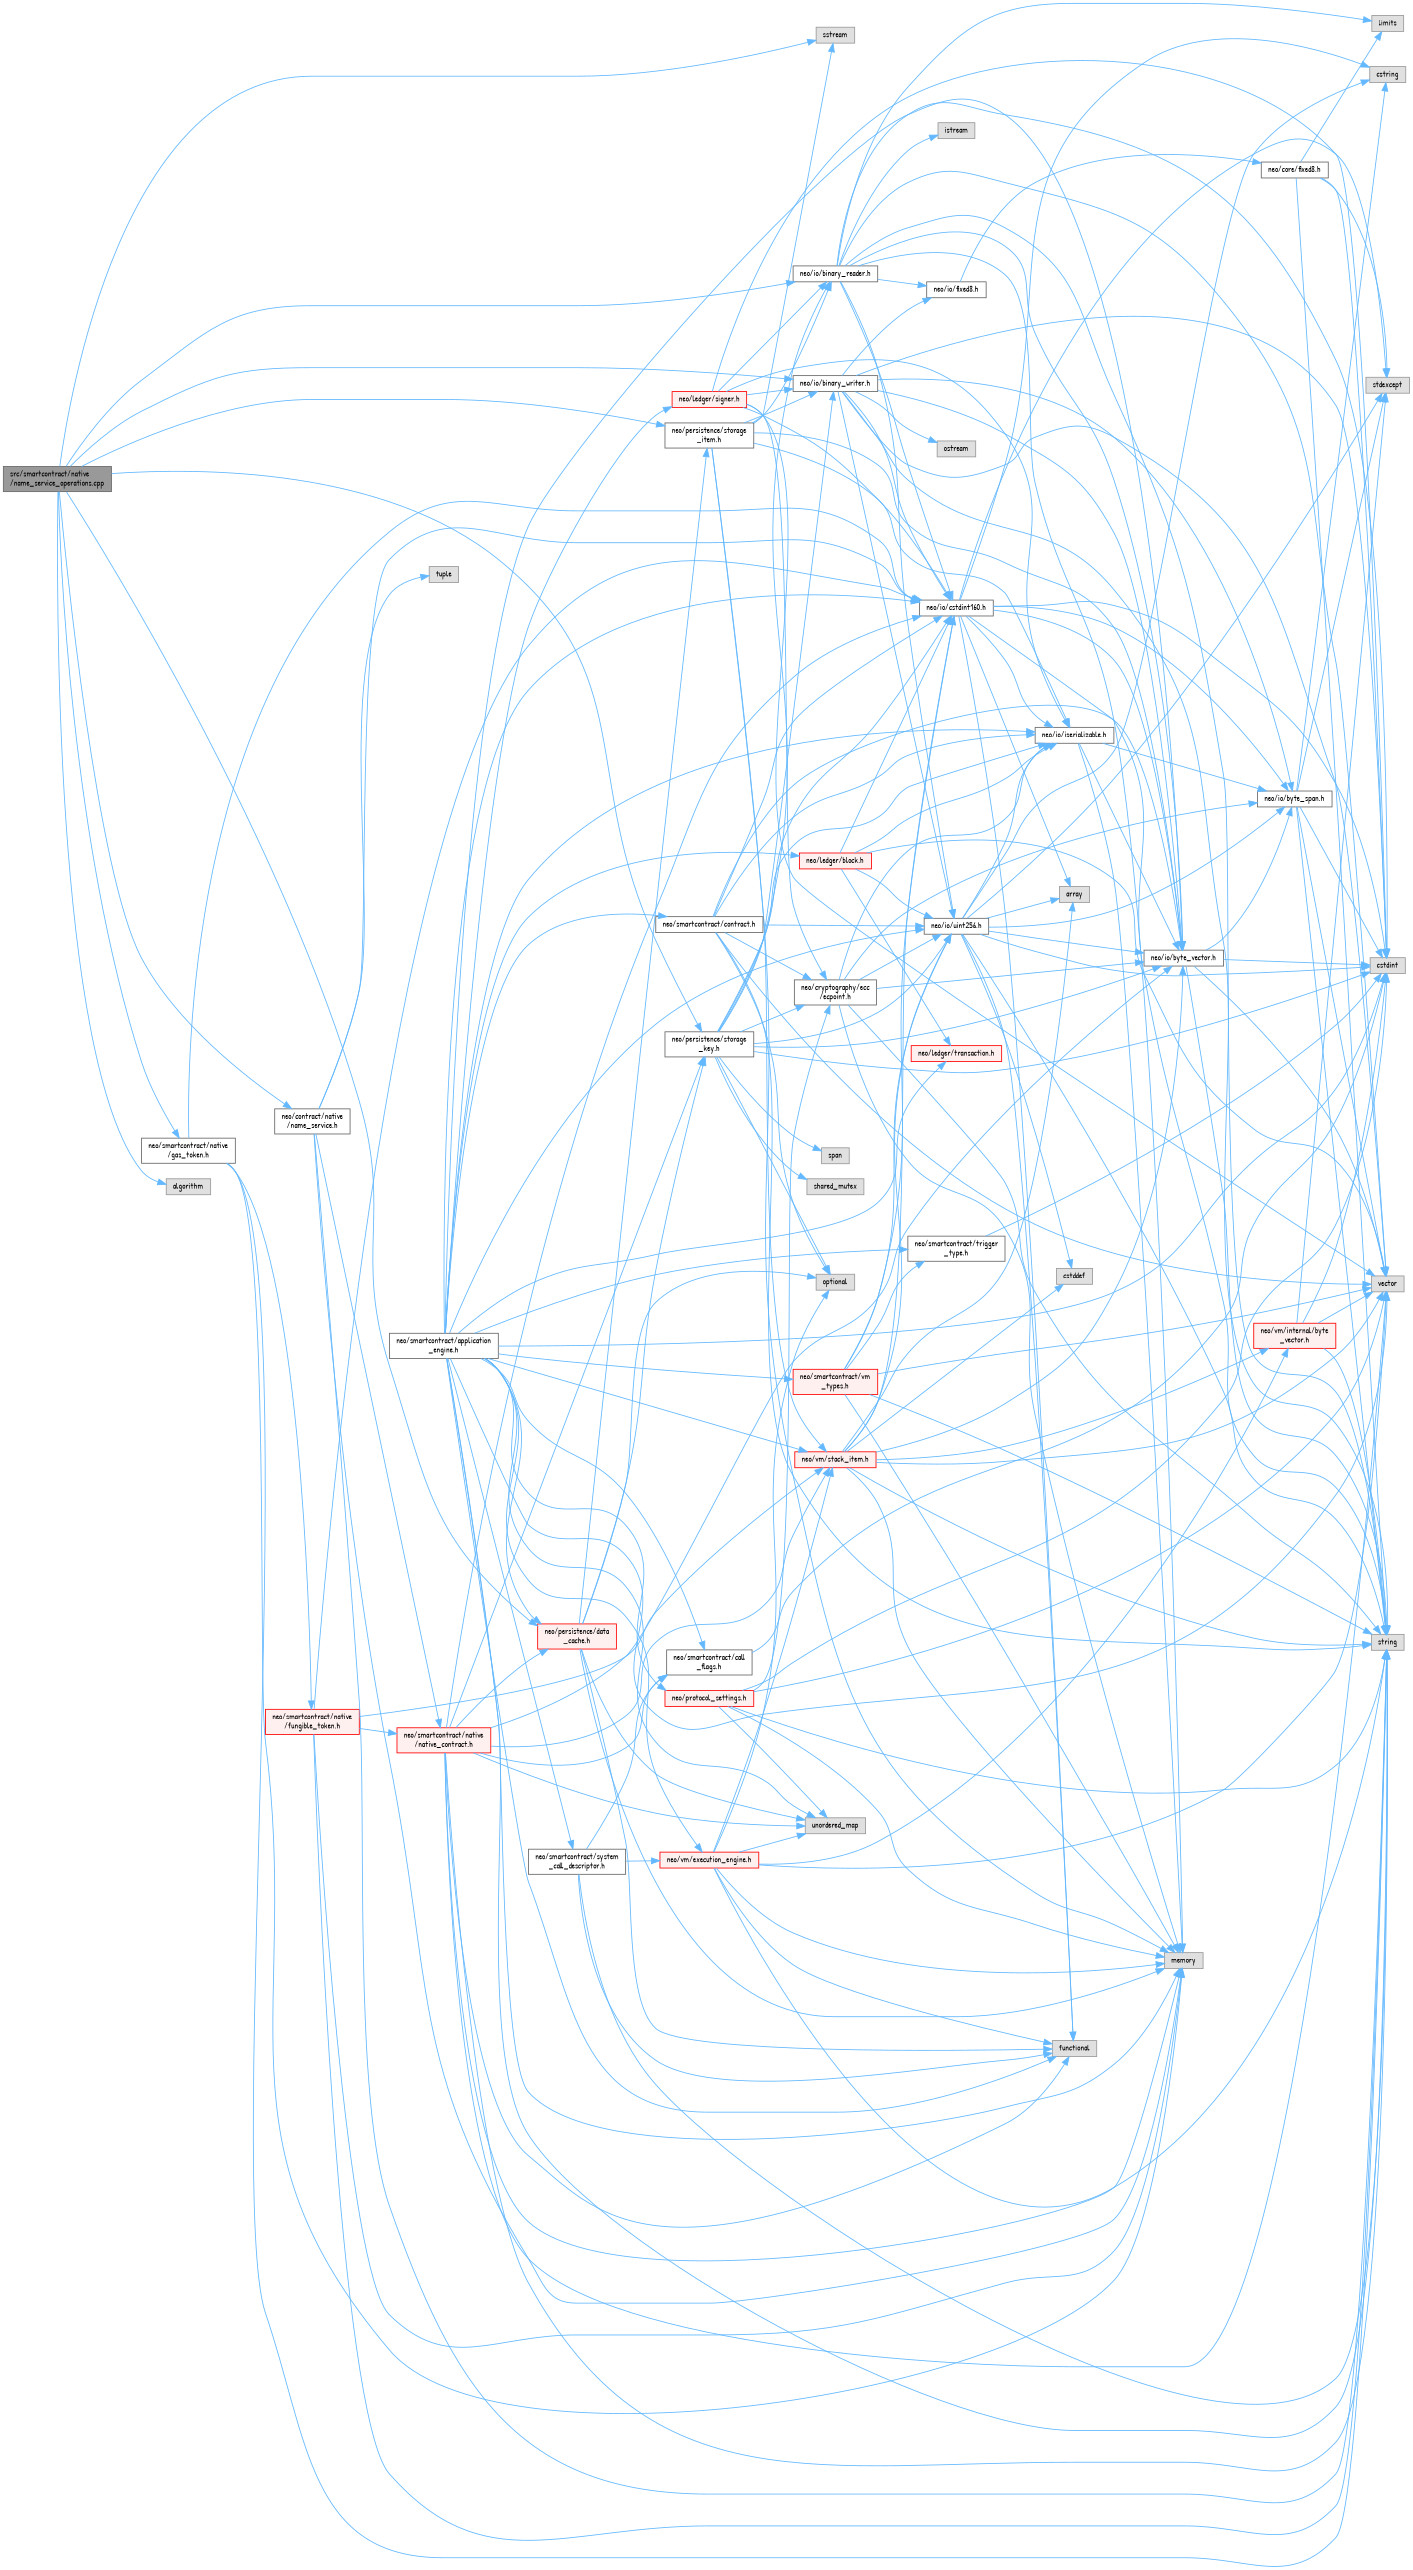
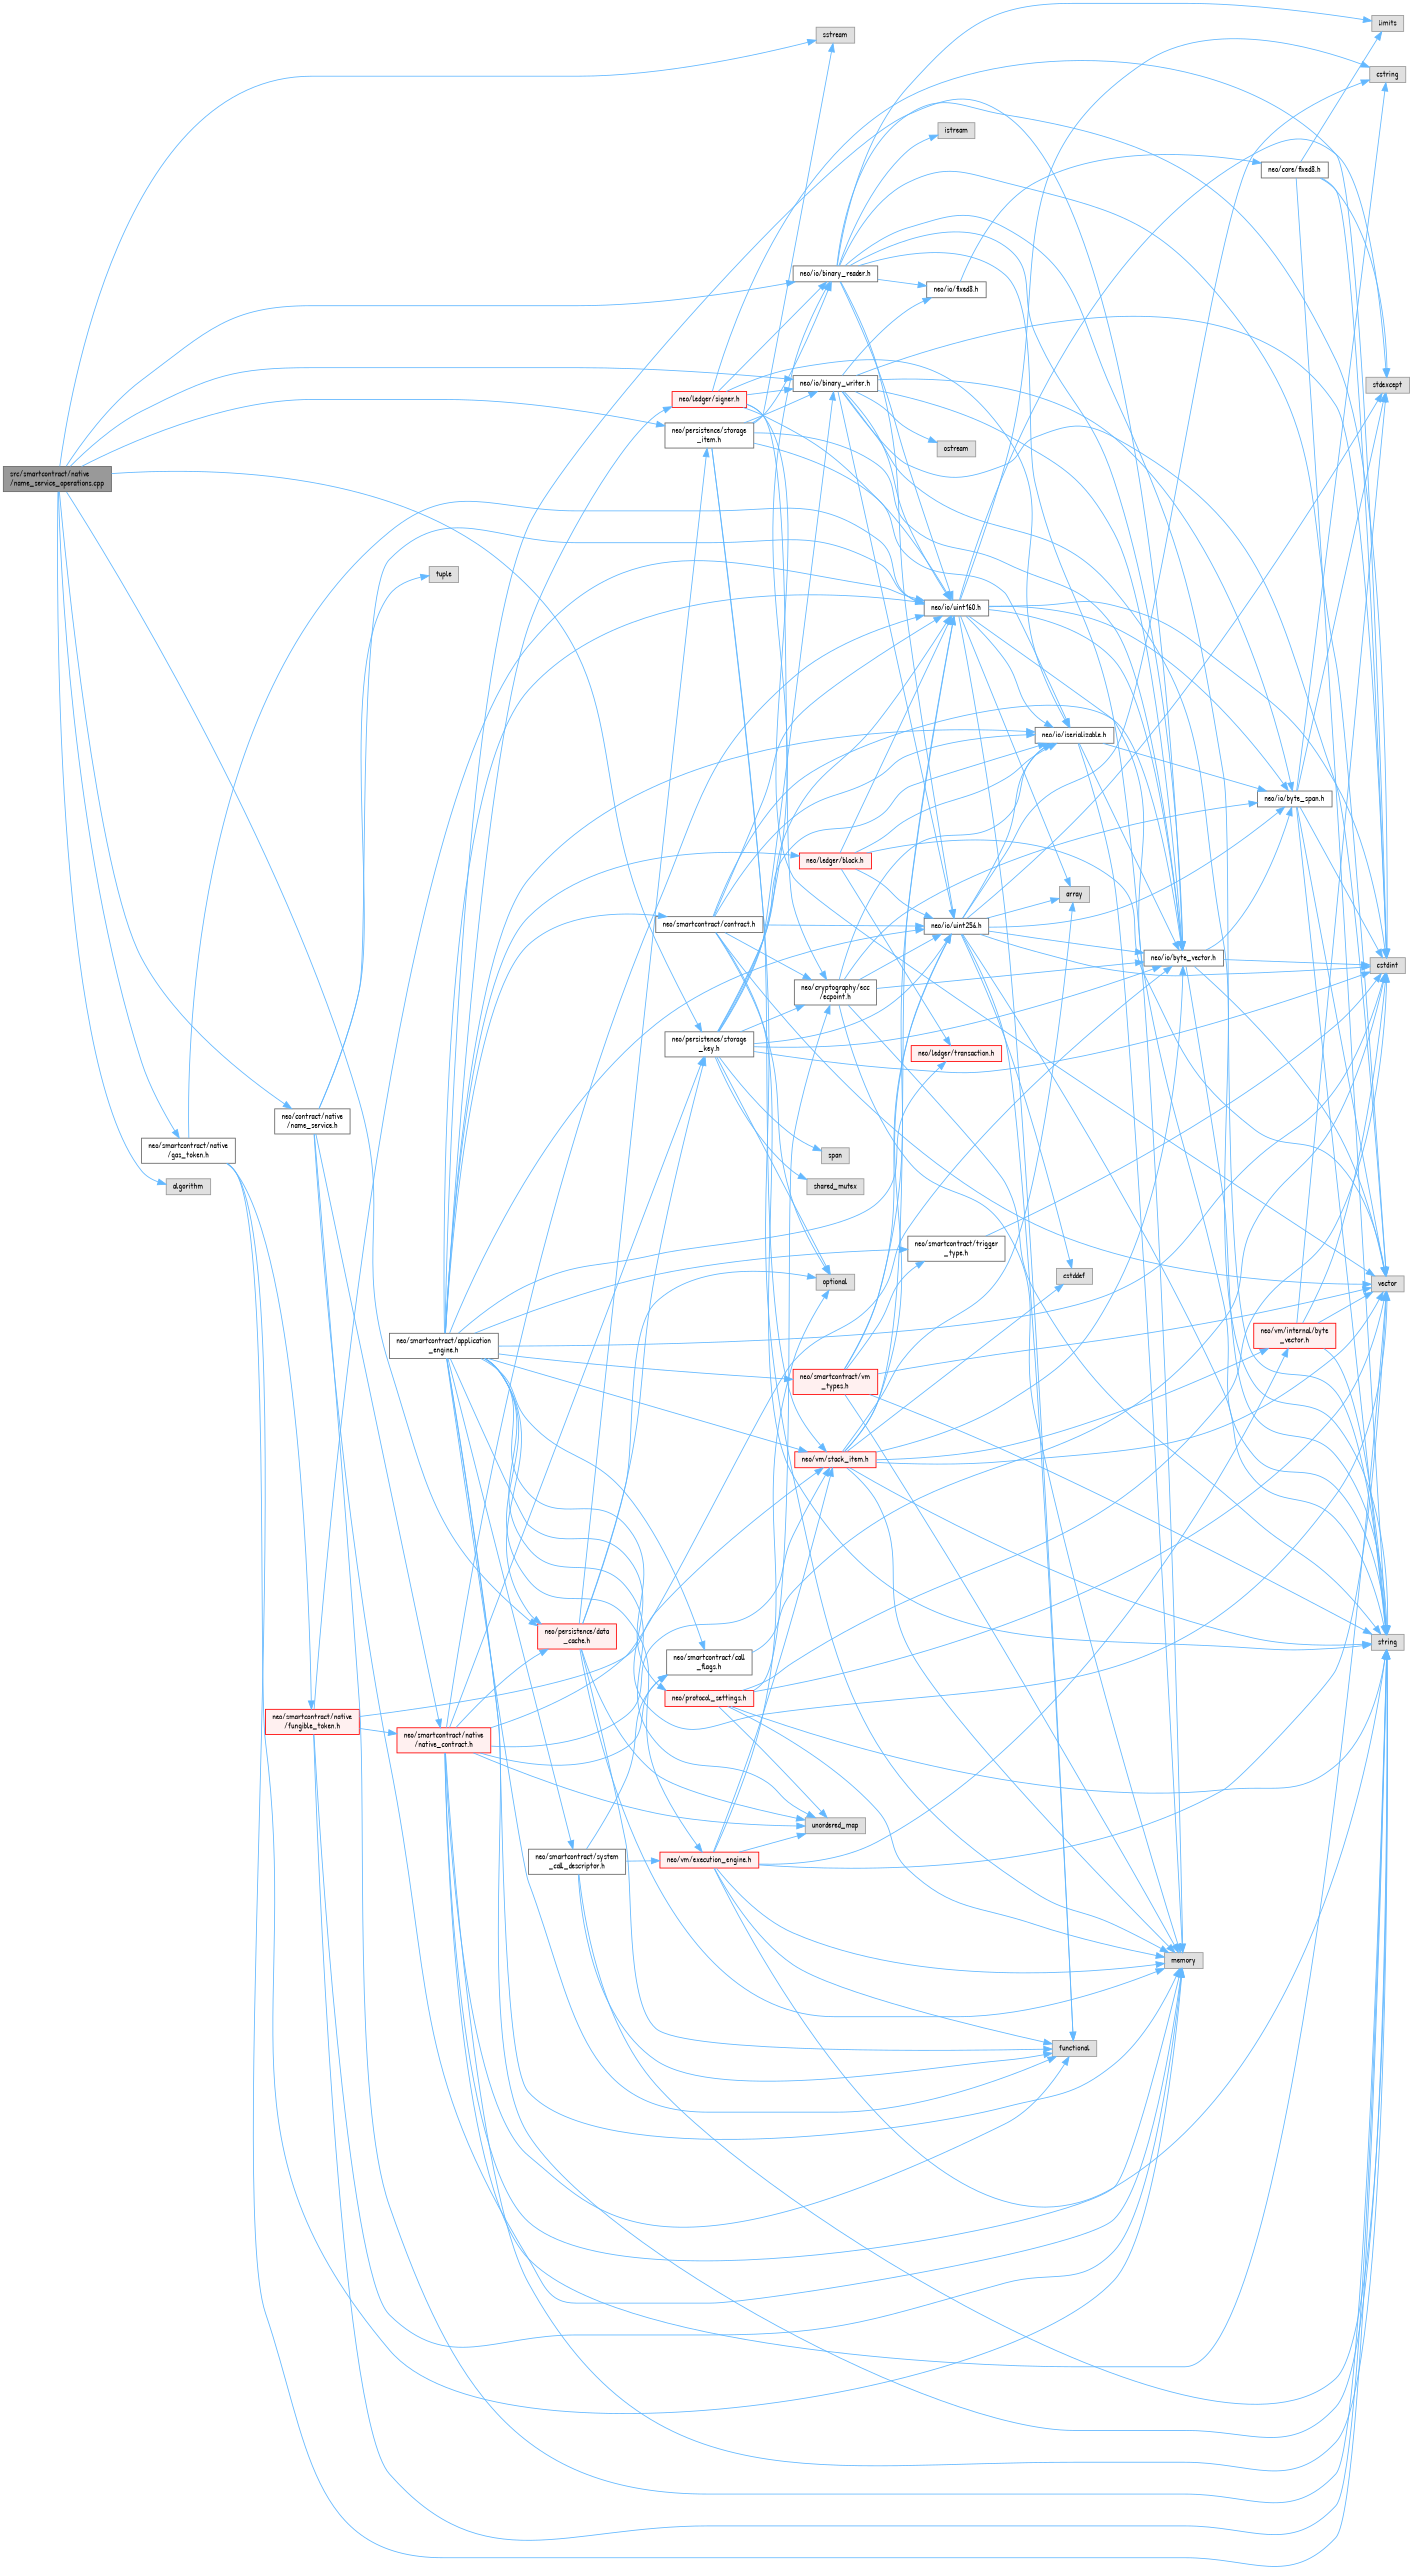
  digraph {
    fontname="Patrick Hand"
    rankdir=LR
    node [color=grey40 fillcolor=white fontname="Patrick Hand" fontsize=10 shape=box style=filled]
    edge [color=steelblue1 fontname="Patrick Hand" fontsize=10 labelfontname=Helvetica labelfontsize=10 style=solid]
    n1 [color=gray40 fillcolor=grey60 fontcolor=black height=0.2 label="src/smartcontract/native\l/name_service_operations.cpp" width=0.4]
    n2 [height=0.2 label="neo/io/binary_reader.h" width=0.4]
    n3 [height=0.2 label="neo/io/binary_writer.h" width=0.4]
    n4 [height=0.2 label="neo/persistence/storage\l_item.h" width=0.4]
    n5 [color=grey60 fillcolor="#E0E0E0" height=0.2 label=sstream width=0.4]
    n6 [height=0.2 label="neo/persistence/storage\l_key.h" width=0.4]
    n7 [height=0.2 label="neo/smartcontract/native\l/gas_token.h" width=0.4]
    n8 [height=0.2 label="neo/contract/native\l/name_service.h" width=0.4]
    n9 [color=grey60 fillcolor="#E0E0E0" height=0.2 label=algorithm width=0.4]
    n10 [color=red fillcolor="#FFF0F0" height=0.2 label="neo/persistence/data\l_cache.h" width=0.4]
    n11 [height=0.2 label="neo/io/byte_vector.h" width=0.4]
    n12 [color=grey60 fillcolor="#E0E0E0" height=0.2 label=cstdint width=0.4]
    n13 [color=grey60 fillcolor="#E0E0E0" height=0.2 label=string width=0.4]
    n14 [color=grey60 fillcolor="#E0E0E0" height=0.2 label=vector width=0.4]
    n15 [height=0.2 label="neo/io/fixed8.h" width=0.4]
    n16 [color=grey60 fillcolor="#E0E0E0" height=0.2 label=limits width=0.4]
-   n17 [height=0.2 label="neo/io/cstdint160.h" width=0.4]
+   n17 [height=0.2 label="neo/io/uint160.h" width=0.4]
    n18 [color=grey60 fillcolor="#E0E0E0" height=0.2 label=memory width=0.4]
    n19 [height=0.2 label="neo/io/uint256.h" width=0.4]
    n20 [color=grey60 fillcolor="#E0E0E0" height=0.2 label=istream width=0.4]
    n21 [height=0.2 label="neo/io/byte_span.h" width=0.4]
    n22 [color=grey60 fillcolor="#E0E0E0" height=0.2 label=ostream width=0.4]
    n23 [height=0.2 label="neo/io/iserializable.h" width=0.4]
    n24 [color=red fillcolor="#FFF0F0" height=0.2 label="neo/vm/stack_item.h" width=0.4]
    n25 [height=0.2 label="neo/cryptography/ecc\l/ecpoint.h" width=0.4]
    n26 [color=grey60 fillcolor="#E0E0E0" height=0.2 label=optional width=0.4]
    n27 [color=grey60 fillcolor="#E0E0E0" height=0.2 label=shared_mutex width=0.4]
    n28 [color=grey60 fillcolor="#E0E0E0" height=0.2 label=span width=0.4]
    n29 [height=0.2 label="neo/smartcontract/application\l_engine.h" width=0.4]
    n30 [color=grey60 fillcolor="#E0E0E0" height=0.2 label=functional width=0.4]
    n31 [color=red fillcolor="#FFF0F0" height=0.2 label="neo/ledger/block.h" width=0.4]
    n32 [color=red fillcolor="#FFF0F0" height=0.2 label="neo/ledger/transaction.h" width=0.4]
    n33 [color=red fillcolor="#FFF0F0" height=0.2 label="neo/ledger/signer.h" width=0.4]
    n34 [color=grey60 fillcolor="#E0E0E0" height=0.2 label=unordered_map width=0.4]
    n35 [color=red fillcolor="#FFF0F0" height=0.2 label="neo/protocol_settings.h" width=0.4]
    n36 [height=0.2 label="neo/smartcontract/call\l_flags.h" width=0.4]
    n37 [height=0.2 label="neo/smartcontract/contract.h" width=0.4]
    n38 [height=0.2 label="neo/smartcontract/system\l_call_descriptor.h" width=0.4]
    n39 [color=red fillcolor="#FFF0F0" height=0.2 label="neo/vm/execution_engine.h" width=0.4]
    n40 [height=0.2 label="neo/smartcontract/trigger\l_type.h" width=0.4]
    n41 [color=red fillcolor="#FFF0F0" height=0.2 label="neo/smartcontract/vm\l_types.h" width=0.4]
    n42 [color=red fillcolor="#FFF0F0" height=0.2 label="neo/smartcontract/native\l/fungible_token.h" width=0.4]
    n43 [color=red fillcolor="#FFF0F0" height=0.2 label="neo/smartcontract/native\l/native_contract.h" width=0.4]
    n44 [color=grey60 fillcolor="#E0E0E0" height=0.2 label=tuple width=0.4]
    n45 [height=0.2 label="neo/core/fixed8.h" width=0.4]
    n46 [color=grey60 fillcolor="#E0E0E0" height=0.2 label=cstring width=0.4]
    n47 [color=grey60 fillcolor="#E0E0E0" height=0.2 label=stdexcept width=0.4]
    n48 [color=grey60 fillcolor="#E0E0E0" height=0.2 label=array width=0.4]
    n49 [color=grey60 fillcolor="#E0E0E0" height=0.2 label=cstddef width=0.4]
    n50 [color=red fillcolor="#FFF0F0" height=0.2 label="neo/vm/internal/byte\l_vector.h" width=0.4]
    n1 -> n2
    n1 -> n3
    n1 -> n4
    n1 -> n5
    n1 -> n6
    n1 -> n7
    n1 -> n8
    n1 -> n9
    n1 -> n10
    n2 -> n11
    n2 -> n12
    n2 -> n13
    n2 -> n14
    n2 -> n15
    n2 -> n16
    n2 -> n17
    n2 -> n18
    n2 -> n19
    n2 -> n20
    n3 -> n11
    n3 -> n12
    n3 -> n13
    n3 -> n14
    n3 -> n15
    n3 -> n17
    n3 -> n19
    n3 -> n21
    n3 -> n22
    n4 -> n2
    n4 -> n3
    n4 -> n5
    n4 -> n11
    n4 -> n18
    n4 -> n23
    n4 -> n24
    n6 -> n2
    n6 -> n3
    n6 -> n11
    n6 -> n12
    n6 -> n17
    n6 -> n19
    n6 -> n23
    n6 -> n25
    n6 -> n26
    n6 -> n27
    n6 -> n28
    n7 -> n13
    n7 -> n17
    n7 -> n18
    n7 -> n42
    n8 -> n13
    n8 -> n17
    n8 -> n18
    n8 -> n43
    n8 -> n44
    n10 -> n4
    n10 -> n6
    n10 -> n18
    n10 -> n26
    n10 -> n30
    n10 -> n34
    n11 -> n12
    n11 -> n13
    n11 -> n14
    n11 -> n21
    n15 -> n45
    n17 -> n11
    n17 -> n12
    n17 -> n13
    n17 -> n21
    n17 -> n23
    n17 -> n30
    n17 -> n46
    n17 -> n47
    n17 -> n48
    n19 -> n11
    n19 -> n12
    n19 -> n13
    n19 -> n21
    n19 -> n23
    n19 -> n30
    n19 -> n46
    n19 -> n47
    n19 -> n48
    n19 -> n49
    n21 -> n12
    n21 -> n13
    n21 -> n14
    n21 -> n46
    n21 -> n47
    n23 -> n11
    n23 -> n18
    n23 -> n21
    n24 -> n11
    n24 -> n13
    n24 -> n14
    n24 -> n17
    n24 -> n18
    n24 -> n19
    n24 -> n48
    n24 -> n49
    n24 -> n50
    n25 -> n11
    n25 -> n13
    n25 -> n18
    n25 -> n19
    n25 -> n21
    n25 -> n23
    n29 -> n10
    n29 -> n11
    n29 -> n12
    n29 -> n13
    n29 -> n14
    n29 -> n17
    n29 -> n18
    n29 -> n19
    n29 -> n23
    n29 -> n24
    n29 -> n30
    n29 -> n31
    n29 -> n32
    n29 -> n33
    n29 -> n34
    n29 -> n35
    n29 -> n36
    n29 -> n37
    n29 -> n38
    n29 -> n39
    n29 -> n40
    n29 -> n41
    n31 -> n14
    n31 -> n17
    n31 -> n19
    n31 -> n23
    n31 -> n32
    n33 -> n2
    n33 -> n3
    n33 -> n12
    n33 -> n14
    n33 -> n17
    n33 -> n23
    n33 -> n25
    n35 -> n12
    n35 -> n13
    n35 -> n14
    n35 -> n18
    n35 -> n25
    n35 -> n34
    n36 -> n12
    n37 -> n11
    n37 -> n13
    n37 -> n14
    n37 -> n17
    n37 -> n19
    n37 -> n23
    n37 -> n25
    n37 -> n26
    n38 -> n13
    n38 -> n30
    n38 -> n36
    n38 -> n39
    n39 -> n13
    n39 -> n14
    n39 -> n18
    n39 -> n24
    n39 -> n26
    n39 -> n30
    n39 -> n34
    n39 -> n50
    n40 -> n12
    n41 -> n13
    n41 -> n14
    n41 -> n17
    n41 -> n18
    n41 -> n19
    n41 -> n40
    n42 -> n13
    n42 -> n17
    n42 -> n18
    n42 -> n24
    n42 -> n43
    n43 -> n6
    n43 -> n10
    n43 -> n11
    n43 -> n13
    n43 -> n14
    n43 -> n17
    n43 -> n18
    n43 -> n24
    n43 -> n30
    n43 -> n34
    n43 -> n36
    n45 -> n12
    n45 -> n13
    n45 -> n16
    n45 -> n47
    n50 -> n12
    n50 -> n13
    n50 -> n14
    n50 -> n47
  }
